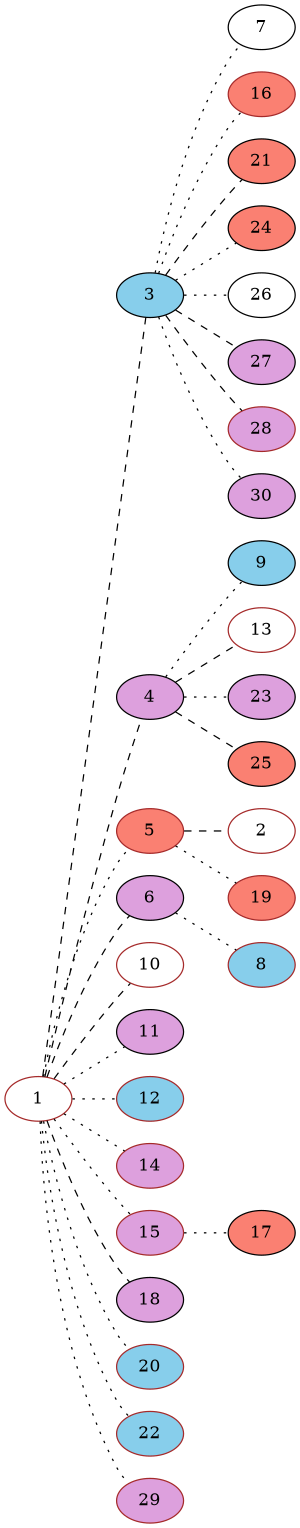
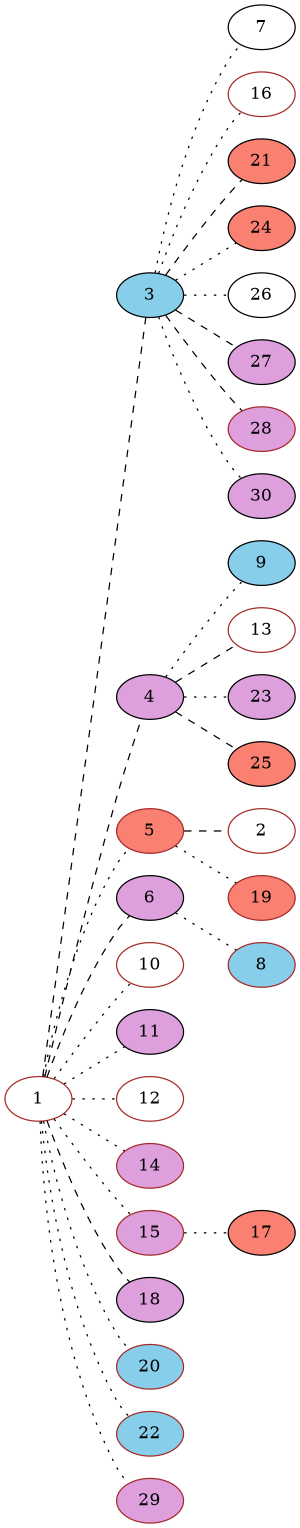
  graph {
    rankdir=LR
    node [color=brown fillcolor=plum style=filled]
    edge [style=dotted]
    1 [fillcolor=white]
    3 [color=black fillcolor=skyblue]
    4 [color=black]
    5 [fillcolor=salmon]
    6 [color=black]
    10 [fillcolor=white]
    11 [color=black]
-   12 [fillcolor=skyblue]
+   12 [fillcolor=white]
    14
    15
    18 [color=black]
    20 [fillcolor=skyblue]
    22 [fillcolor=skyblue]
    29
    7 [color=black fillcolor=white]
-   16 [fillcolor=salmon]
+   16 [fillcolor=white]
    21 [color=black fillcolor=salmon]
    24 [color=black fillcolor=salmon]
    26 [color=black fillcolor=white]
    27 [color=black]
    28
    30 [color=black]
    9 [color=black fillcolor=skyblue]
    13 [fillcolor=white]
    23 [color=black]
    25 [color=black fillcolor=salmon]
    2 [fillcolor=white]
    19 [fillcolor=salmon]
    8 [fillcolor=skyblue]
    17 [color=black fillcolor=salmon]
    1 -- 3 [style=dashed]
    1 -- 4 [style=dashed]
    1 -- 5
    1 -- 6 [style=dashed]
-   1 -- 10 [style=dashed]
+   1 -- 10
    1 -- 11
    1 -- 12
    1 -- 14
    1 -- 15
    1 -- 18 [style=dashed]
    1 -- 20
    1 -- 22
    1 -- 29
    3 -- 7
    3 -- 16
    3 -- 21 [style=dashed]
    3 -- 24
    3 -- 26
    3 -- 27 [style=dashed]
    3 -- 28 [style=dashed]
    3 -- 30
    4 -- 9
    4 -- 13 [style=dashed]
    4 -- 23
    4 -- 25 [style=dashed]
    5 -- 2 [style=dashed]
    5 -- 19
    6 -- 8
    15 -- 17
  }
